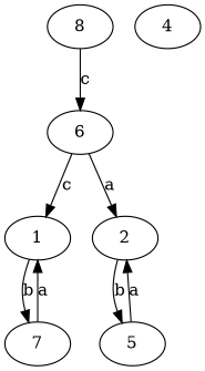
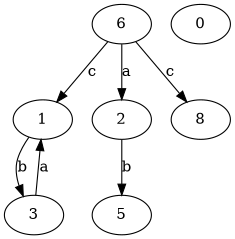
  strict digraph {
    1
-   3 [label=7]
+   3
    6
    2
    8
    5
-   0 [label=4]
+   0
    1 -> 3 [label=b]
    3 -> 1 [label=a]
    6 -> 1 [label=c]
    6 -> 2 [label=a]
-   8 -> 6 [label=c]
+   6 -> 8 [label=c]
    2 -> 5 [label=b]
-   5 -> 2 [label=a]
  }
